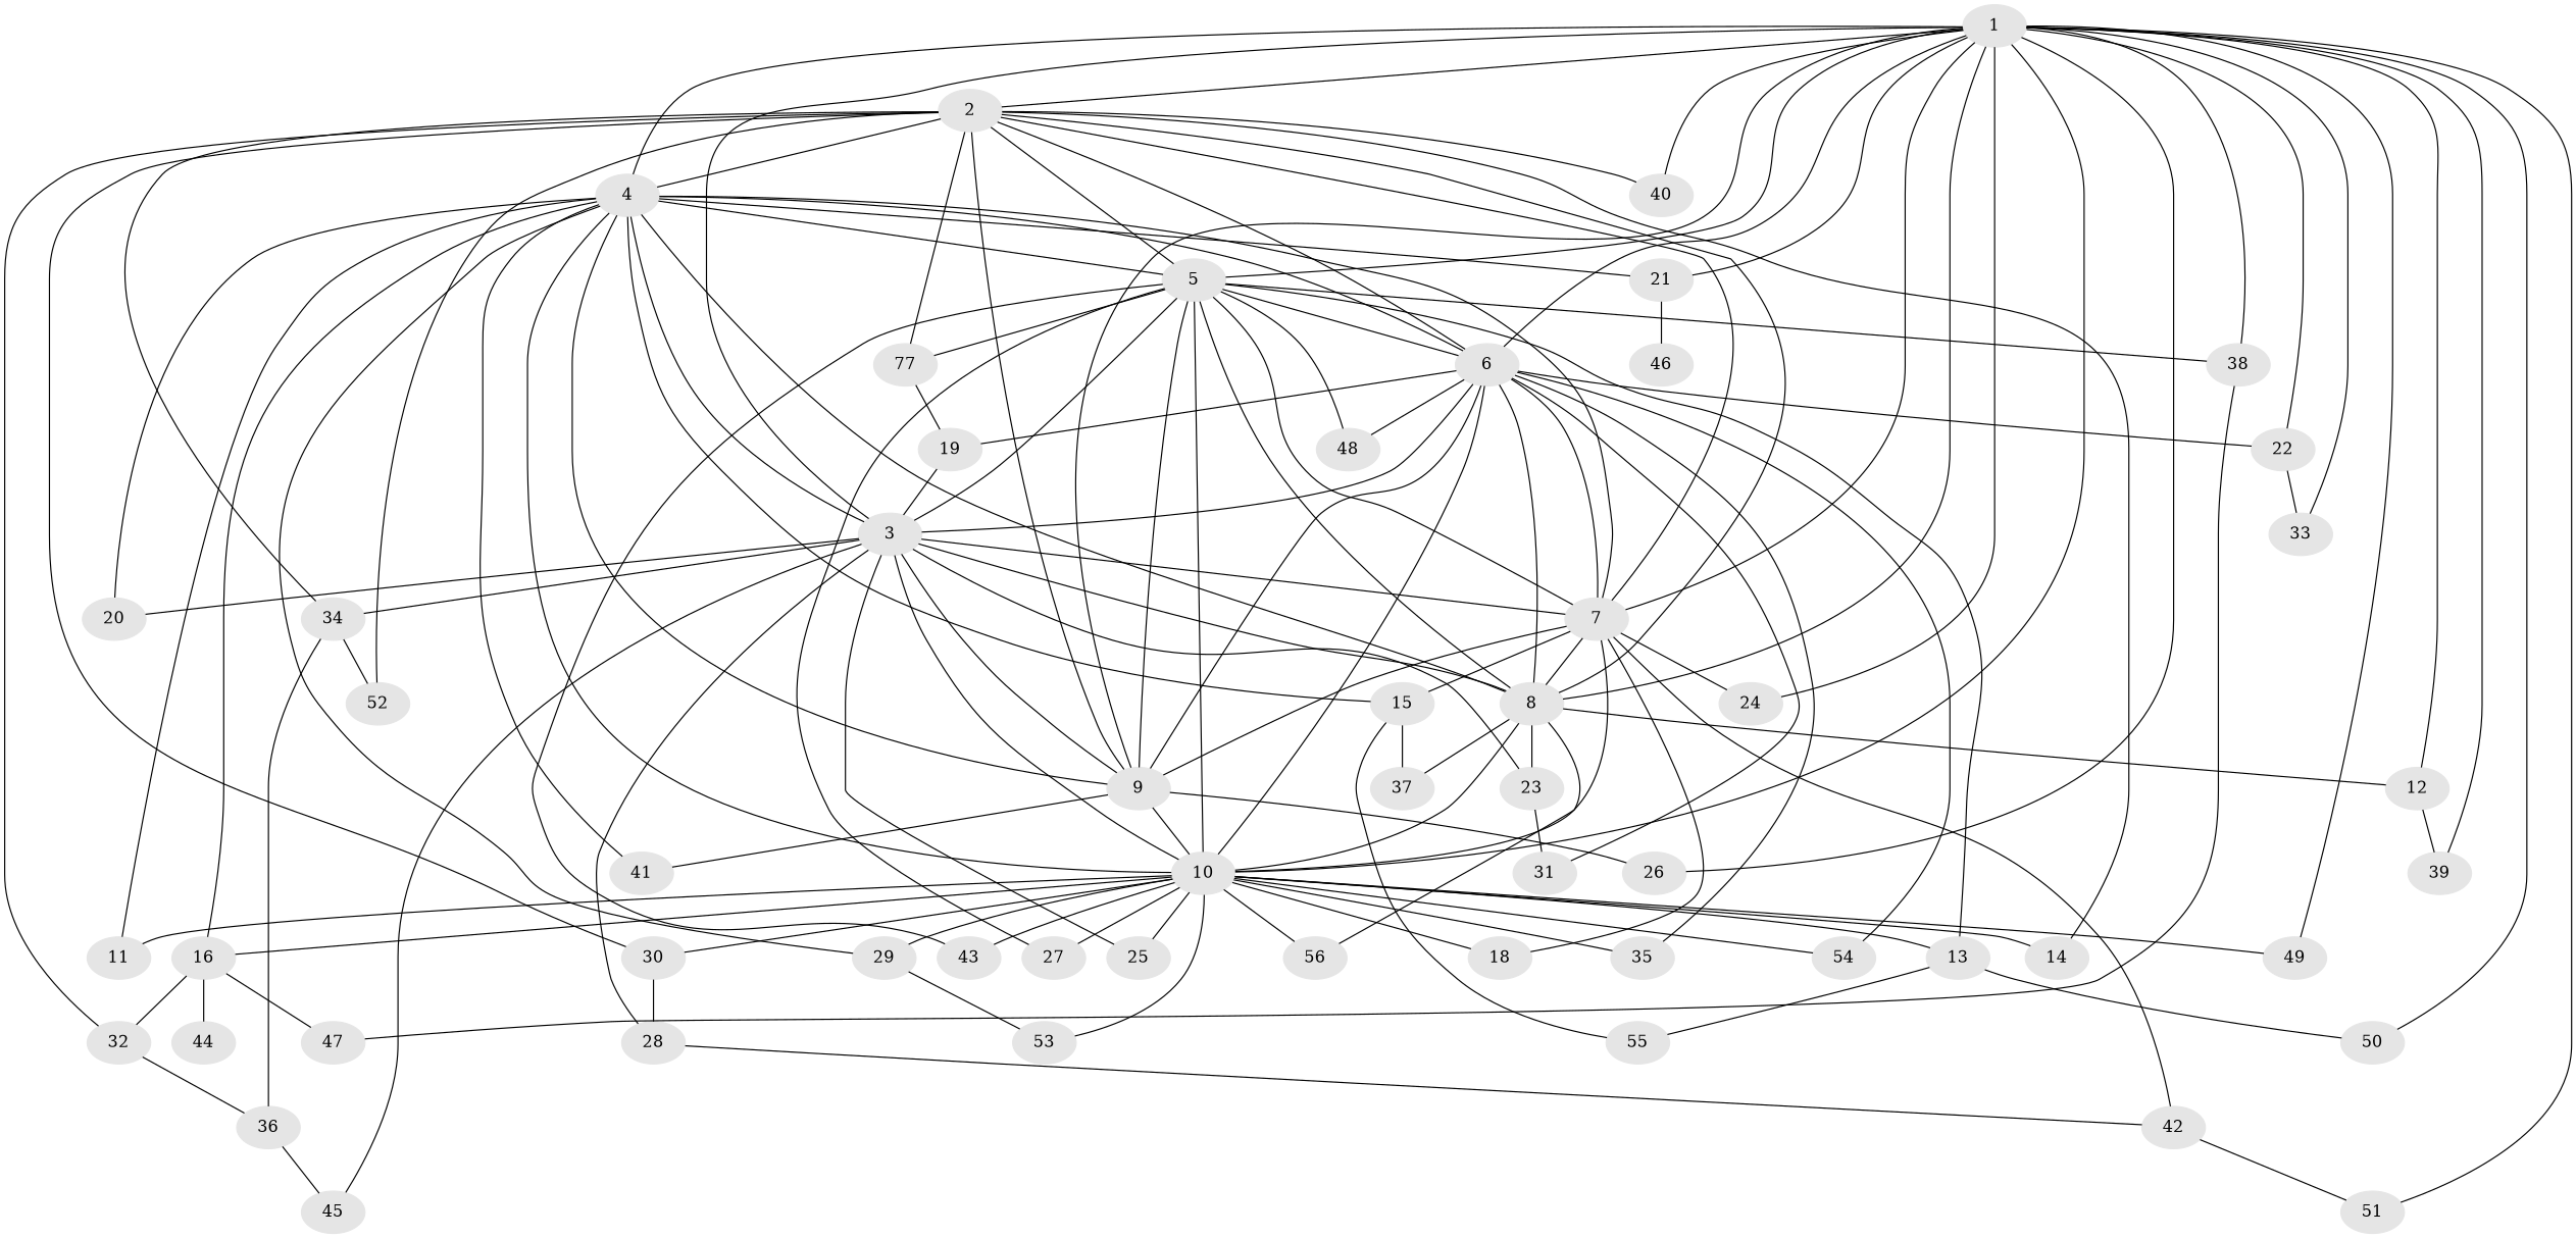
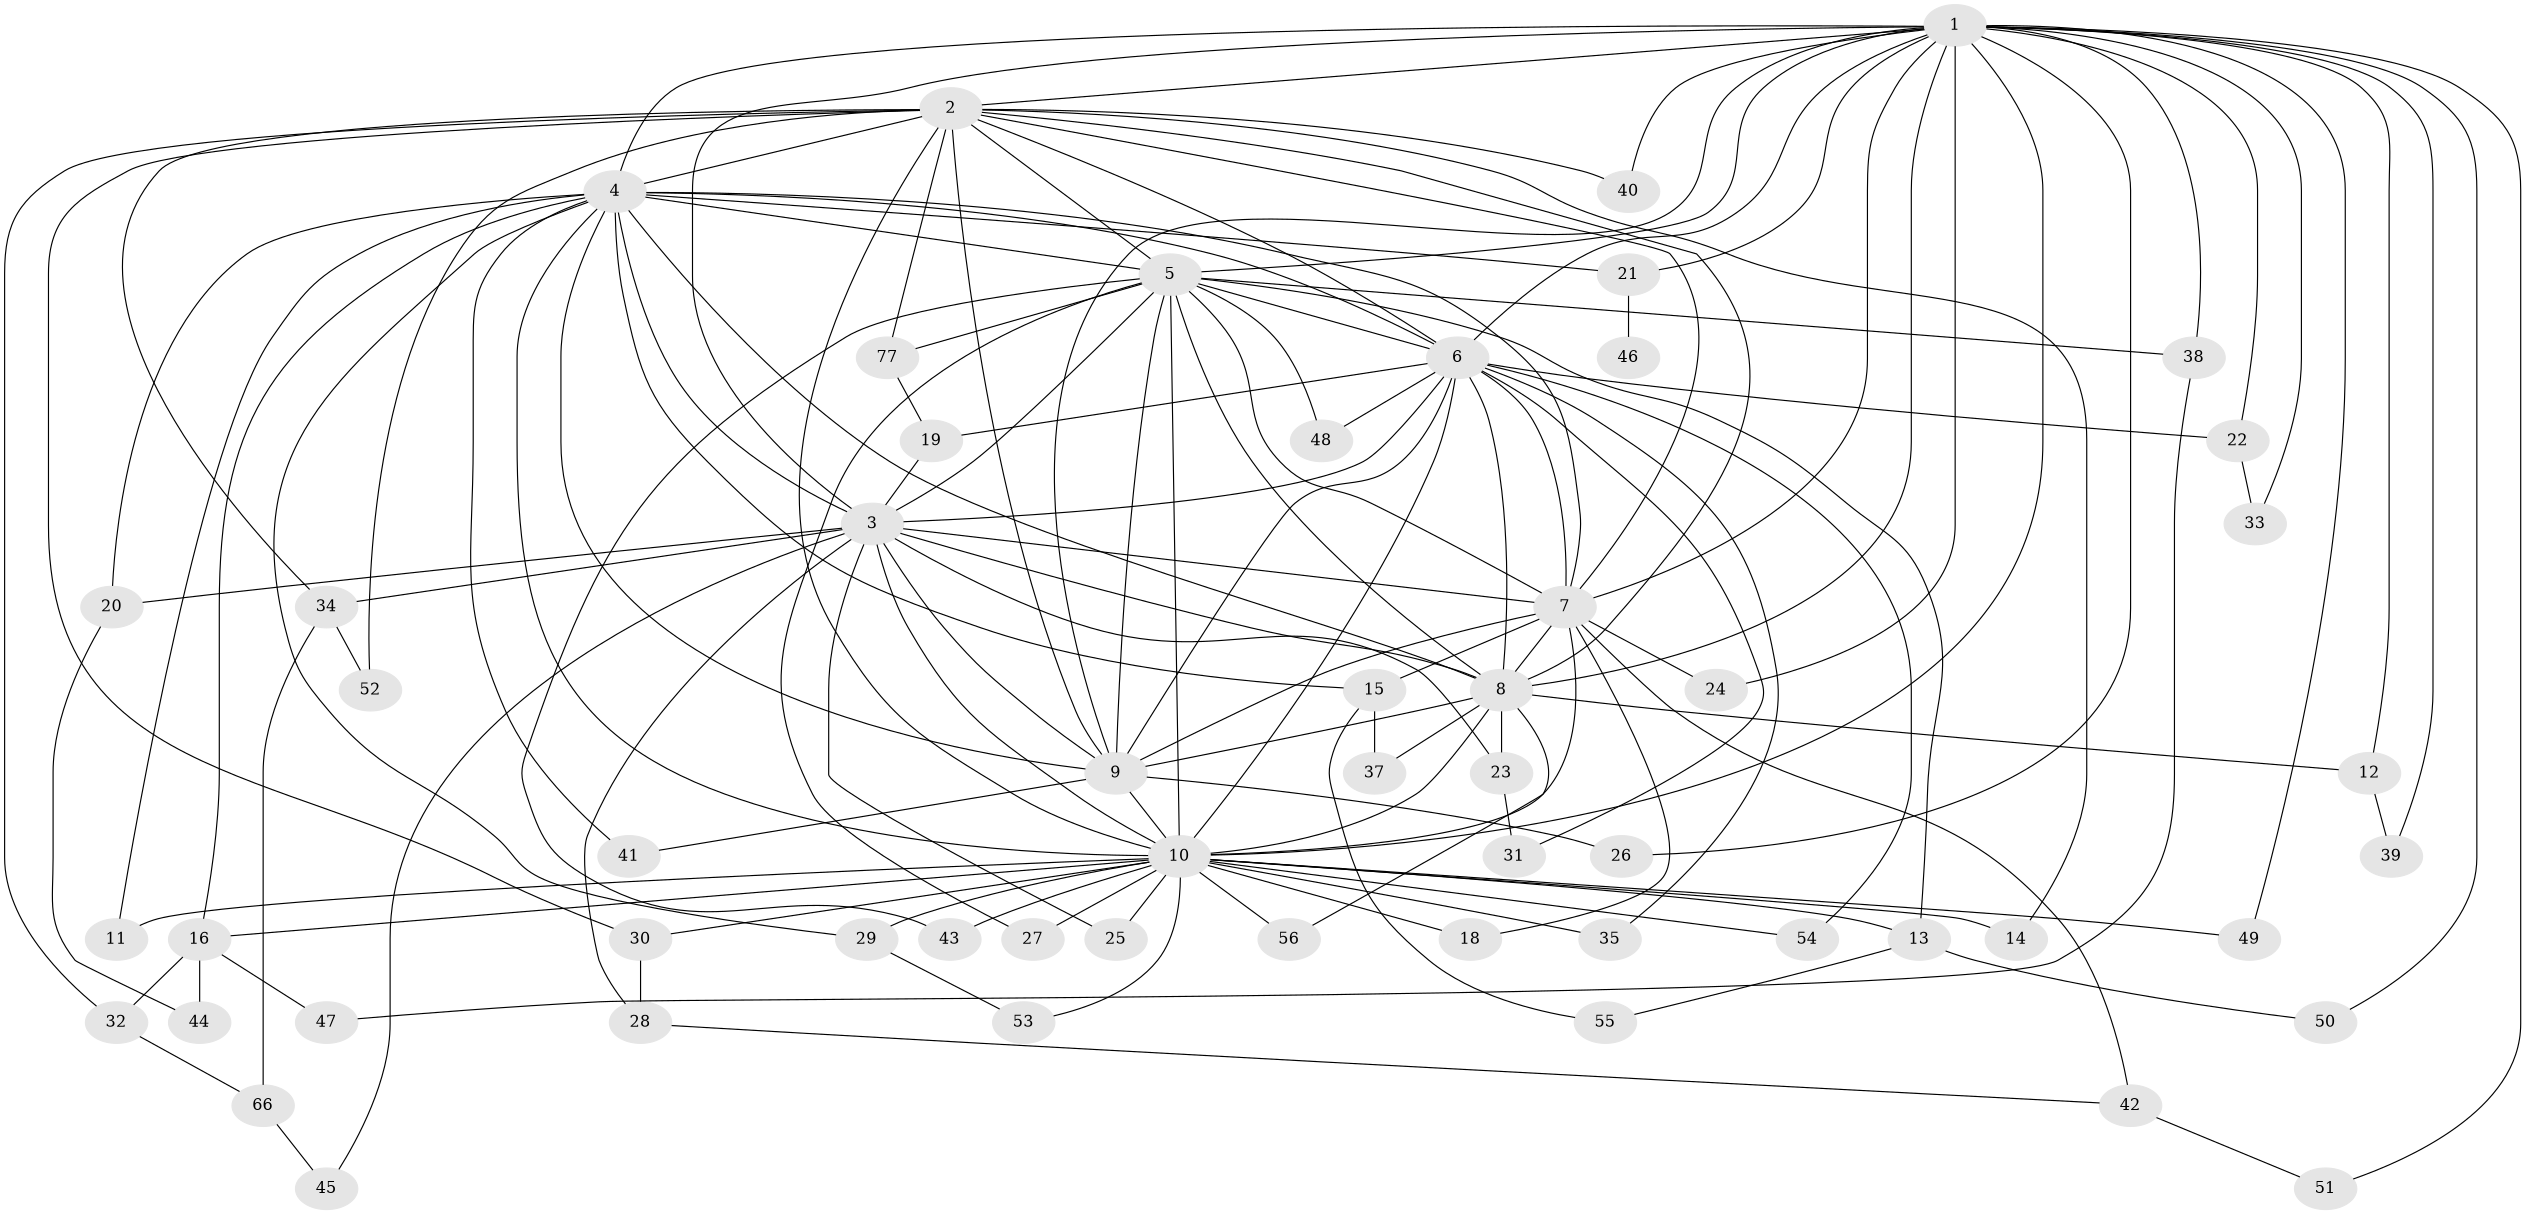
  graph {
    node [color=gray90 style=filled]
    1
    2
    3
    4
    5
    6
    7
    8
    9
    10
    12
    21
    22
    24
    26
    33
    38
    39
    40
    49
    50
    51
    14
    n24 [label=77]
    30
    32
    34
    52
    20
    23
    25
    28
    45
    11
    15
    16
    29
    41
    13
    27
    43
    48
    19
    31
    35
    54
    18
    42
    37
    56
    53
    46
    47
-   36
+   36 [label=66]
    44
    55
    1 -- 2
    1 -- 3
    1 -- 4
    1 -- 5
    1 -- 6
    1 -- 7
    1 -- 8
    1 -- 9
    1 -- 10
    1 -- 12
    1 -- 21
    1 -- 22
    1 -- 24
    1 -- 26
    1 -- 33
    1 -- 38
    1 -- 39
    1 -- 40
    1 -- 49
    1 -- 50
    1 -- 51
    2 -- 4
    2 -- 5
    2 -- 6
    2 -- 7
    2 -- 8
    2 -- 9
+   2 -- 10
    2 -- 40
    2 -- 14
    2 -- n24
    2 -- 30
    2 -- 32
    2 -- 34
    2 -- 52
    3 -- 4
    3 -- 5
    3 -- 6
    3 -- 7
    3 -- 8
    3 -- 9
    3 -- 10
    3 -- 34
    3 -- 20
    3 -- 23
    3 -- 25
    3 -- 28
    3 -- 45
    4 -- 5
    4 -- 6
    4 -- 7
    4 -- 8
    4 -- 9
    4 -- 10
    4 -- 21
    4 -- 20
    4 -- 11
    4 -- 15
    4 -- 16
    4 -- 29
    4 -- 41
    5 -- 6
    5 -- 7
    5 -- 8
    5 -- 9
    5 -- 10
    5 -- 38
    5 -- n24
    5 -- 13
    5 -- 27
    5 -- 43
    5 -- 48
    6 -- 7
    6 -- 8
    6 -- 9
    6 -- 10
    6 -- 22
    6 -- 48
    6 -- 19
    6 -- 31
    6 -- 35
    6 -- 54
    7 -- 8
    7 -- 9
    7 -- 10
    7 -- 24
    7 -- 15
    7 -- 18
    7 -- 42
+   8 -- 9
    8 -- 10
    8 -- 12
    8 -- 23
    8 -- 37
    8 -- 56
    9 -- 10
    9 -- 26
    9 -- 41
    10 -- 49
    10 -- 14
    10 -- 30
    10 -- 25
    10 -- 11
    10 -- 16
    10 -- 29
    10 -- 13
    10 -- 27
    10 -- 43
    10 -- 35
    10 -- 54
    10 -- 18
    10 -- 56
    10 -- 53
    12 -- 39
    21 -- 46
    22 -- 33
    38 -- 47
    n24 -- 19
    30 -- 28
    32 -- 36
    34 -- 52
    34 -- 36
+   20 -- 44
    23 -- 31
    28 -- 42
    15 -- 37
    15 -- 55
    16 -- 32
    16 -- 47
    16 -- 44
    29 -- 53
    13 -- 50
    13 -- 55
    19 -- 3
    42 -- 51
    36 -- 45
  }
